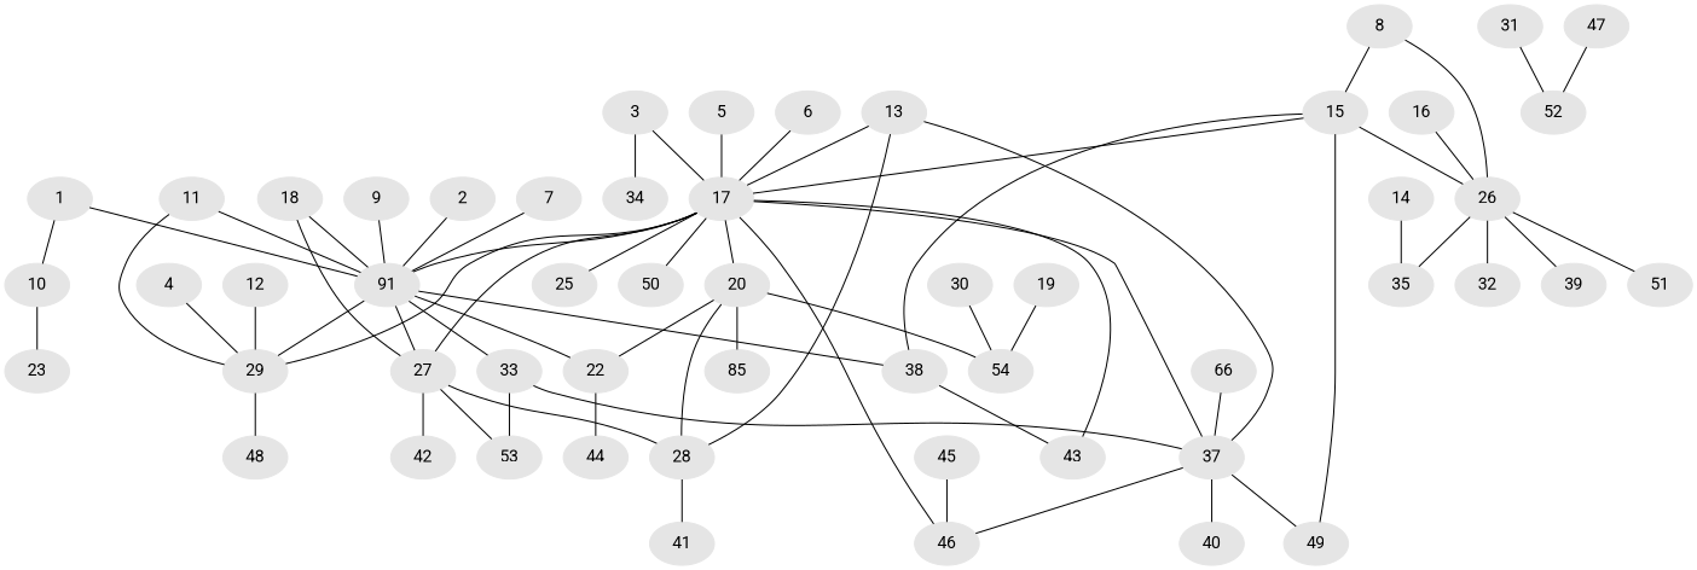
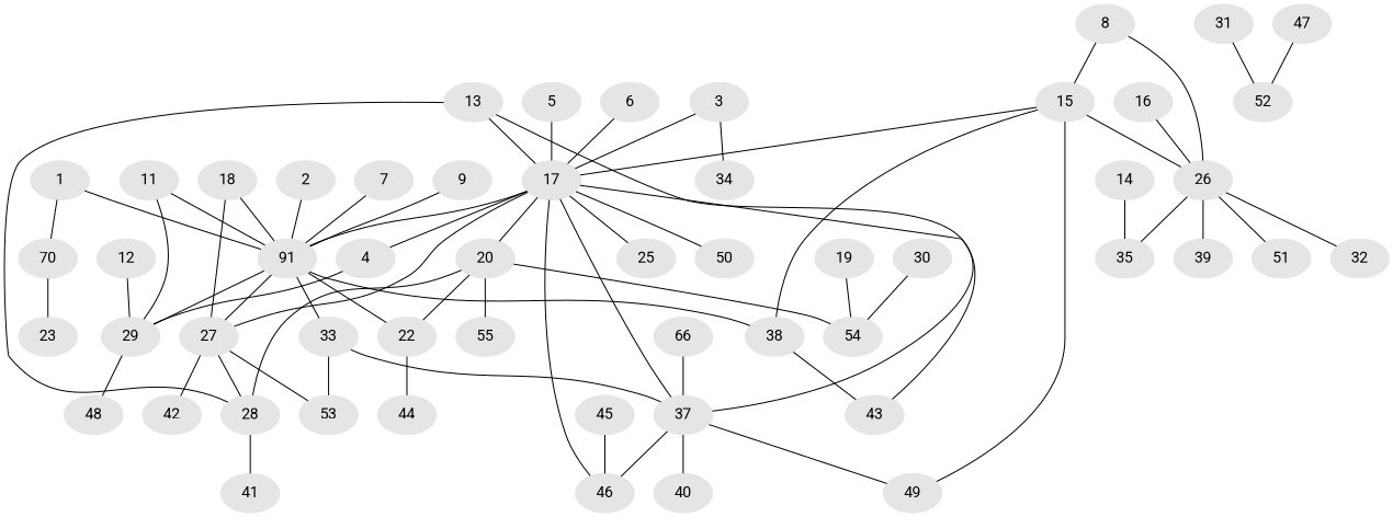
  graph {
    fontname=Roboto
    node [color=gray90 fontname=Roboto style=filled]
    edge [fontname=Roboto weight=1.0]
    1
-   10
+   10 [label=70]
    n3 [label=91]
    23
    29
    38
    27
    22
    33
    2
    3
    17
    34
    37
    20
    25
    43
    46
    50
    4
    48
    5
    6
    7
    8
    15
    26
    49
    35
    32
    39
    51
    9
    11
    12
    13
    28
    41
    40
    14
    16
    54
-   55 [label=85]
+   55
    42
    53
    18
    19
    44
    31
    52
    30
    n52 [label=66]
    45
    47
    1 -- 10
    1 -- n3
    10 -- 23
    n3 -- 29
    n3 -- 38
    n3 -- 27
    n3 -- 22
    n3 -- 33
    29 -- 48
    38 -- 43
    27 -- 28
    27 -- 42
    27 -- 53
    22 -- 44
    33 -- 37
    33 -- 53
    2 -- n3
    3 -- 17
    3 -- 34
    17 -- n3
-   17 -- 29
+   17 -- 4
    17 -- 27 [weight=2.0]
    17 -- 37
    17 -- 20
    17 -- 25
    17 -- 43
    17 -- 46
    17 -- 50
    37 -- 46
    37 -- 49
    37 -- 40
    20 -- 22
    20 -- 28
    20 -- 54
    20 -- 55
    4 -- 29
    5 -- 17
    6 -- 17
    7 -- n3
    8 -- 15
    8 -- 26
    15 -- 38
    15 -- 17
    15 -- 26
    15 -- 49
    26 -- 35 [weight=2.0]
    26 -- 32
    26 -- 39
    26 -- 51
    9 -- n3
    11 -- n3
    11 -- 29
    12 -- 29
    13 -- 17
    13 -- 37
    13 -- 28
    28 -- 41
    14 -- 35
    16 -- 26
    18 -- n3
    18 -- 27
    19 -- 54
    31 -- 52
    30 -- 54
    n52 -- 37
    45 -- 46
    47 -- 52
  }
